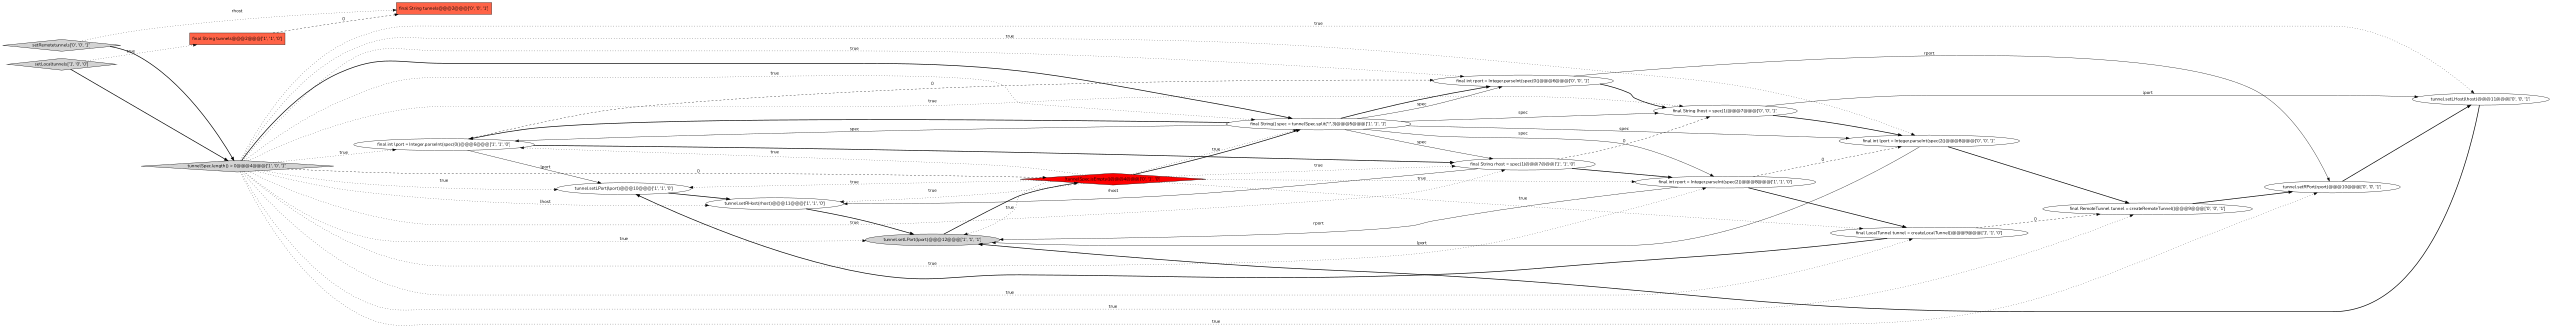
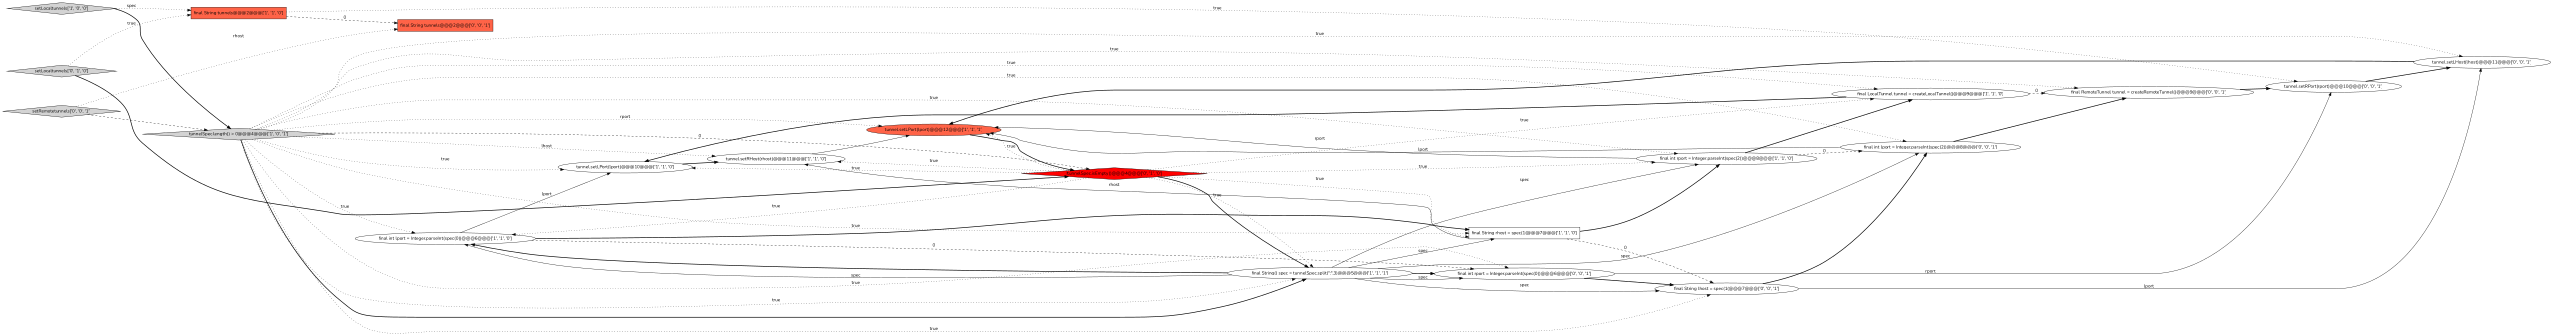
  digraph {
    fontname=Nunito
    rankdir=LR
    node [fillcolor=white fontname=Nunito shape=ellipse style=filled]
    edge [fontname=Nunito style=dotted]
    n1 [label="final int lport = Integer.parseInt(spec(0()@@@6@@@['1', '1', '0']"]
    n2 [label="tunnel.setLPort(lport)@@@10@@@['1', '1', '0']"]
    n3 [label="final int rport = Integer.parseInt(spec(0()@@@6@@@['0', '0', '1']"]
-   n4 [label="final String rhost = spec(1(@@@7@@@['1', '1', '0']"]
+   n4 [label="final String rhost = spec(1(@@@7@@@['1', '1', '0']" shape=box]
    n5 [label="tunnel.setRHost(rhost)@@@11@@@['1', '1', '0']"]
    n6 [label="tunnel.setRPort(rport)@@@10@@@['0', '0', '1']"]
    n7 [label="final String lhost = spec(1(@@@7@@@['0', '0', '1']"]
    n8 [label="final int rport = Integer.parseInt(spec(2()@@@8@@@['1', '1', '0']"]
    n9 [fillcolor=tomato label="final String tunnels@@@2@@@['1', '1', '0']" shape=box]
    n10 [fillcolor=tomato label="final String tunnels@@@2@@@['0', '0', '1']" shape=box]
+   n11 [fillcolor=lightgray label="setLocaltunnels['0', '1', '0']" shape=diamond]
    n12 [fillcolor=red label="!tunnelSpec.isEmpty()@@@4@@@['0', '1', '0']" shape=diamond]
-   n13 [fillcolor=lightgray label="tunnel.setLPort(lport)@@@12@@@['1', '1', '1']"]
+   n13 [fillcolor=tomato label="tunnel.setLPort(lport)@@@12@@@['1', '1', '1']"]
    n14 [label="final LocalTunnel tunnel = createLocalTunnel()@@@9@@@['1', '1', '0']"]
    n15 [label="final String(( spec = tunnelSpec.split(\":\",3)@@@5@@@['1', '1', '1']"]
    n16 [label="final RemoteTunnel tunnel = createRemoteTunnel()@@@9@@@['0', '0', '1']"]
    n17 [label="tunnel.setLHost(lhost)@@@11@@@['0', '0', '1']"]
    n18 [label="final int lport = Integer.parseInt(spec(2()@@@8@@@['0', '0', '1']"]
    n19 [fillcolor=lightgray label="tunnelSpec.length() > 0@@@4@@@['1', '0', '1']" shape=diamond]
    n20 [fillcolor=lightgray label="setRemotetunnels['0', '0', '1']" shape=diamond]
    n21 [fillcolor=lightgray label="setLocaltunnels['1', '0', '0']" shape=diamond]
    n1 -> n2 [label=lport style=solid]
    n1 -> n3 [label=0 style=dashed]
    n1 -> n4 [style=bold]
    n2 -> n5 [style=bold]
    n3 -> n6 [label=rport style=solid]
    n3 -> n7 [style=bold]
    n4 -> n5 [label=rhost style=solid]
    n4 -> n7 [label=0 style=dashed]
    n4 -> n8 [style=bold]
-   n5 -> n13 [style=bold]
+   n5 -> n13 [style=solid]
    n6 -> n17 [style=bold]
    n7 -> n17 [label=lport style=solid]
    n7 -> n18 [style=bold]
    n8 -> n13 [label=rport style=solid]
    n8 -> n14 [style=bold]
    n8 -> n18 [label=0 style=dashed]
    n9 -> n10 [label=0 style=dashed]
+   n11 -> n9 [label=true]
+   n11 -> n12 [style=bold]
    n12 -> n1 [label=true]
    n12 -> n2 [label=true]
    n12 -> n4 [label=true]
    n12 -> n5 [label=true]
    n12 -> n8 [label=true]
    n12 -> n13 [label=true]
    n12 -> n14 [label=true]
    n12 -> n15 [label=true]
    n12 -> n15 [style=bold]
    n13 -> n12 [style=bold]
    n14 -> n2 [style=bold]
    n14 -> n16 [label=0 style=dashed]
    n15 -> n1 [style=bold]
    n15 -> n1 [label=spec style=solid]
    n15 -> n3 [style=bold]
    n15 -> n3 [label=spec style=solid]
    n15 -> n4 [label=spec style=solid]
    n15 -> n7 [label=spec style=solid]
    n15 -> n8 [label=spec style=solid]
    n15 -> n18 [label=spec style=solid]
    n16 -> n6 [style=bold]
    n17 -> n13 [style=bold]
    n18 -> n13 [label=lport style=solid]
    n18 -> n16 [style=bold]
    n19 -> n1 [label=true]
    n19 -> n2 [label=true]
    n19 -> n3 [label=true]
    n19 -> n4 [label=true]
    n19 -> n5 [label=lhost]
-   n19 -> n6 [label=true]
+   n9 -> n6 [label=true]
    n19 -> n7 [label=true]
    n19 -> n8 [label=true]
    n19 -> n12 [label=0 style=dashed]
-   n19 -> n13 [label=true]
+   n19 -> n13 [label=rport]
    n19 -> n14 [label=true]
    n19 -> n15 [style=bold]
    n19 -> n15 [label=true]
    n19 -> n16 [label=true]
    n19 -> n17 [label=true]
    n19 -> n18 [label=true]
    n20 -> n10 [label=rhost]
-   n20 -> n19 [style=bold]
-   n21 -> n9 [label=true]
+   n20 -> n19 [style=dashed]
+   n21 -> n9 [label=spec]
    n21 -> n19 [style=bold]
  }
